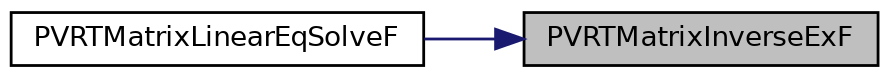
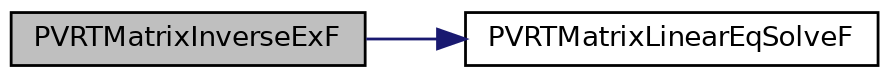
  digraph {
    rankdir=LR
    node [color=black fontname=Helvetica fontsize=10 shape=record style=filled]
    n1 [fillcolor=grey75 fontcolor=black height=0.2 label=PVRTMatrixInverseExF width=0.4]
    n2 [fillcolor=white height=0.2 label=PVRTMatrixLinearEqSolveF width=0.4]
-   n2 -> n1 [color=midnightblue fontname=Helvetica fontsize=10 labelfontname=Helvetica labelfontsize=10 style=solid]
+   n1 -> n2 [color=midnightblue fontname=Helvetica fontsize=10 labelfontname=Helvetica labelfontsize=10 style=solid]
  }
